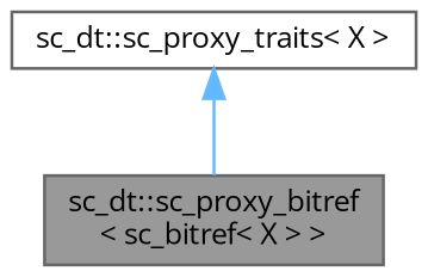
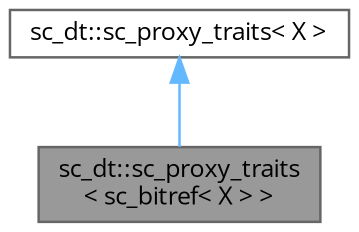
  digraph {
    fontname="Open Sans"
    node [color=gray40 fontname="Open Sans" fontsize=10 shape=box style=filled]
-   n1 [fillcolor=grey60 fontcolor=black height=0.2 label="sc_dt::sc_proxy_bitref\l\< sc_bitref\< X \> \>" width=0.4]
+   n1 [fillcolor=grey60 fontcolor=black height=0.2 label="sc_dt::sc_proxy_traits\l\< sc_bitref\< X \> \>" width=0.4]
    n2 [fillcolor=white height=0.2 label="sc_dt::sc_proxy_traits\< X \>" width=0.4]
    n2 -> n1 [color=steelblue1 dir=back fontname="Open Sans" fontsize=10 labelfontname=FreeSans labelfontsize=10 style=solid]
  }
